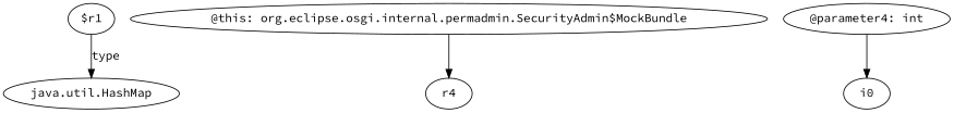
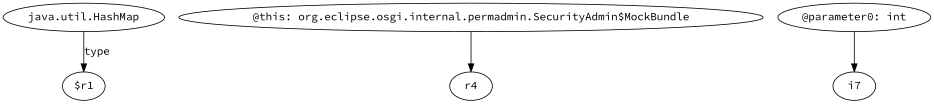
  digraph {
    fontname="Source Code Pro"
    node [fontname="Source Code Pro"]
    edge [fontname="Source Code Pro"]
    n1 [label="java.util.HashMap"]
    n2 [label="$r1"]
    n3 [label="@this: org.eclipse.osgi.internal.permadmin.SecurityAdmin$MockBundle"]
    n4 [label=r4]
-   n5 [label="@parameter4: int"]
-   n6 [label=i0]
-   n2 -> n1 [label=type]
+   n5 [label="@parameter0: int"]
+   n6 [label=i7]
+   n1 -> n2 [label=type]
    n3 -> n4
    n5 -> n6
  }
